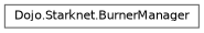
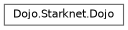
  digraph {
    rankdir=LR
-   n1 [color=grey40 fillcolor=white fontname=Helvetica fontsize=10 height=0.2 label="Dojo.Starknet.BurnerManager" shape=box style=filled width=0.4]
+   n1 [color=grey40 fillcolor=white fontname=Helvetica fontsize=10 height=0.2 label="Dojo.Starknet.Dojo" shape=box style=filled width=0.4]
  }
